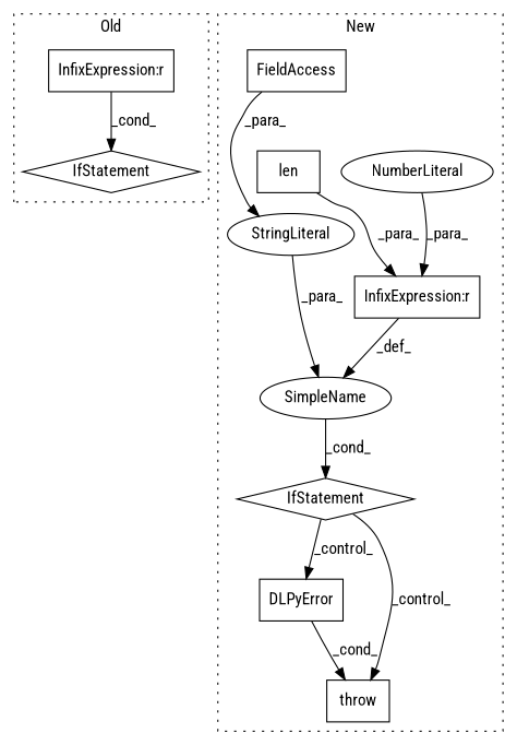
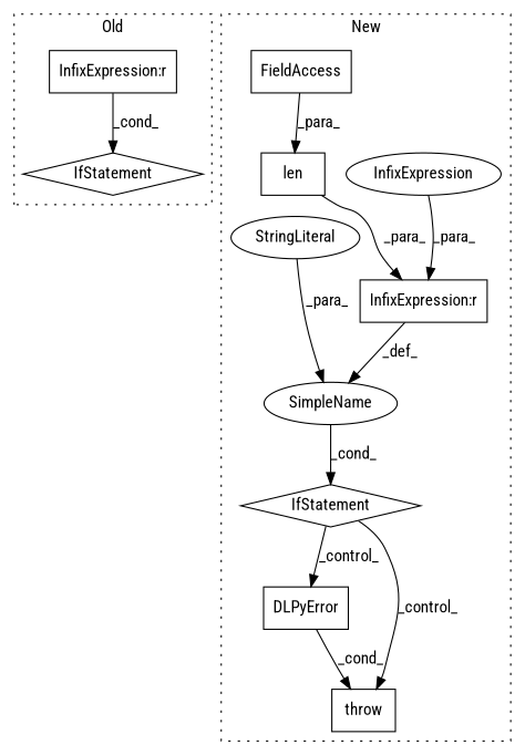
  digraph {
    fontname="Roboto Condensed"
    node [a=25 fontname="Roboto Condensed" l="4,2" shape=box]
    edge [fontname="Roboto Condensed"]
    n1 [label=IfStatement s="10847,10870" shape=diamond]
    n2 [a=27 l=4 label="InfixExpression:r" s=10862]
    n3 [a=32 l="10,1" label=DLPyError s="16217,16275"]
    n4 [label=IfStatement s="16168,16201" shape=diamond]
    n5 [a=42 label=SimpleName shape=ellipse l=""]
    n6 [a=45 l=48 label=StringLiteral s=16227 shape=ellipse]
    n7 [a=53 l=6 label=throw s=16211]
    n8 [a=27 l=3 label="InfixExpression:r" s=16196]
-   n9 [a=34 l=1 label=NumberLiteral s=16199 shape=ellipse]
+   n9 [a=34 l=1 label=InfixExpression s=16199 shape=ellipse]
    n10 [a=32 l="4,1" label=len s="16185,16195"]
    n11 [a=22 l=6 label=FieldAccess s=16189]
    subgraph cluster_1 {
      label=Old
      style=dotted
      n1
      n2
    }
    subgraph cluster_2 {
      label=New
      style=dotted
      n3
      n4
      n5
      n6
      n7
      n8
      n9
      n10
      n11
    }
    n2 -> n1 [label=_cond_]
    n3 -> n7 [label=_cond_]
    n4 -> n3 [label=_control_]
    n4 -> n7 [label=_control_]
    n5 -> n4 [label=_cond_]
    n6 -> n5 [label=_para_]
    n8 -> n5 [label=_def_]
    n9 -> n8 [label=_para_]
    n10 -> n8 [label=_para_]
-   n11 -> n6 [label=_para_]
+   n11 -> n10 [label=_para_]
  }
